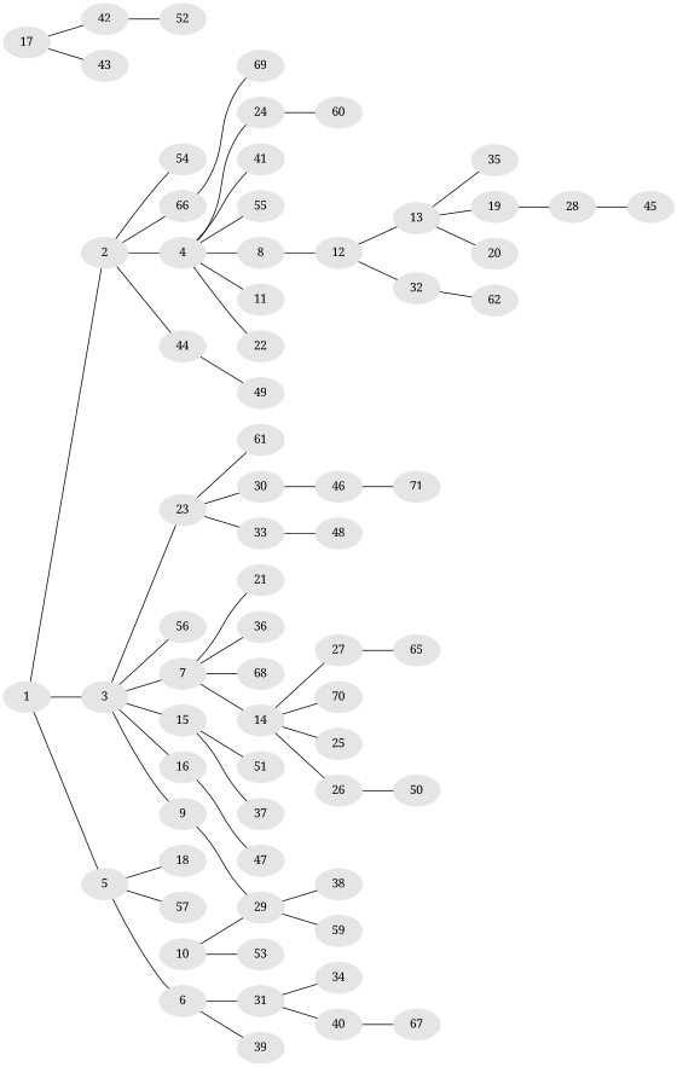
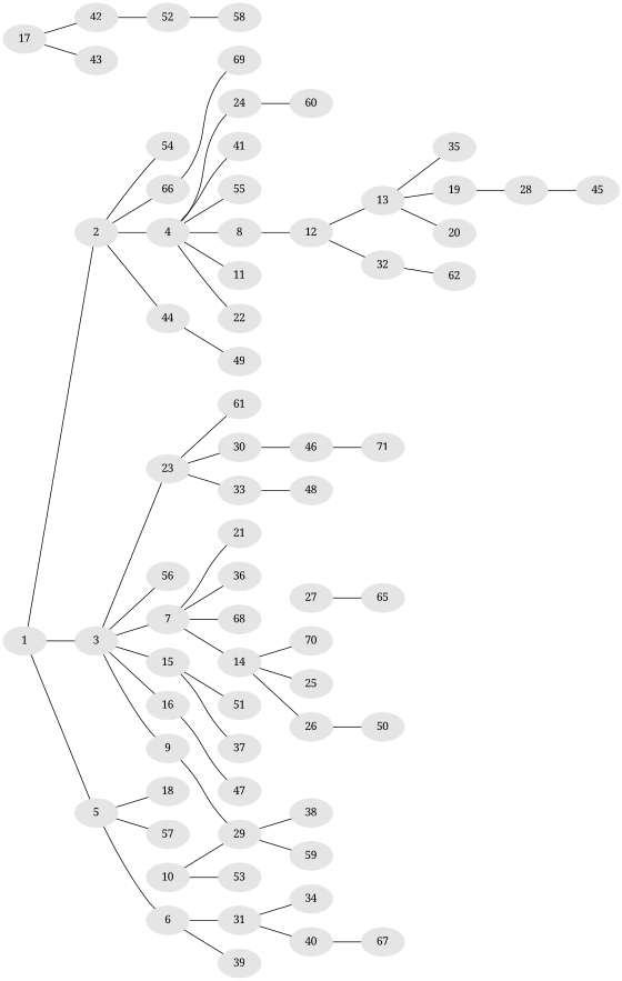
  graph {
    fontname="Noto Serif"
    rankdir=LR
    node [color=gray90 fontname="Noto Serif" style=filled]
    edge [fontname="Noto Serif"]
    1
    2
    3
    5
    4
    44
    54
    66
    7
    9
    15
    16
    23
    56
    6
    18
    57
    8
    11
    22
    24
    41
    55
    49
    69
    14
    21
    36
    68
    29
    37
    51
    47
    30
    33
    61
    12
    60
    31
    39
    34
    40
    25
    26
    27
    70
    17
    42
    43
    13
    32
    10
    53
    38
    59
    19
    20
    35
    62
    28
    50
    65
    52
    45
    46
    48
    71
    67
+   58
    1 -- 2
    1 -- 3
    1 -- 5
    2 -- 4
    2 -- 44
    2 -- 54
    2 -- 66
    3 -- 7
    3 -- 9
    3 -- 15
    3 -- 16
    3 -- 23
    3 -- 56
    5 -- 6
    5 -- 18
    5 -- 57
    4 -- 8
    4 -- 11
    4 -- 22
    4 -- 24
    4 -- 41
    4 -- 55
    44 -- 49
    66 -- 69
    7 -- 14
    7 -- 21
    7 -- 36
    7 -- 68
    9 -- 29
    15 -- 37
    15 -- 51
    16 -- 47
    23 -- 30
    23 -- 33
    23 -- 61
    6 -- 31
    6 -- 39
    8 -- 12
    24 -- 60
    14 -- 25
    14 -- 26
-   14 -- 27
    14 -- 70
    29 -- 38
    29 -- 59
    30 -- 46
    33 -- 48
    12 -- 13
    12 -- 32
    31 -- 34
    31 -- 40
    40 -- 67
    26 -- 50
    27 -- 65
    17 -- 42
    17 -- 43
    42 -- 52
    13 -- 19
    13 -- 20
    13 -- 35
    32 -- 62
    10 -- 29
    10 -- 53
    19 -- 28
    28 -- 45
+   52 -- 58
    46 -- 71
  }
